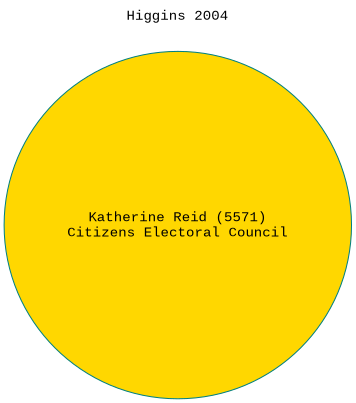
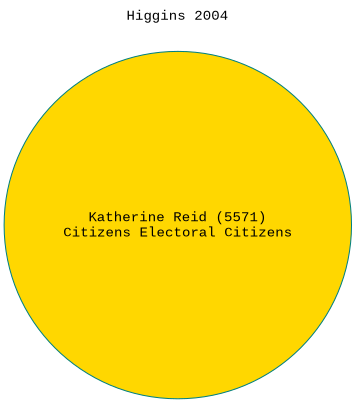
  digraph {
    label="Higgins 2004"
    labelloc=t
    mclimit=10
    rankdir=LR
    fontname="Liberation Mono"
-   n1 [label="Katherine Reid (5571)\nCitizens Electoral Council" shape=circle style=filled fillcolor=gold color=teal fontname="Liberation Mono"]
+   n1 [label="Katherine Reid (5571)\nCitizens Electoral Citizens" shape=circle style=filled fillcolor=gold color=teal fontname="Liberation Mono"]
  }
